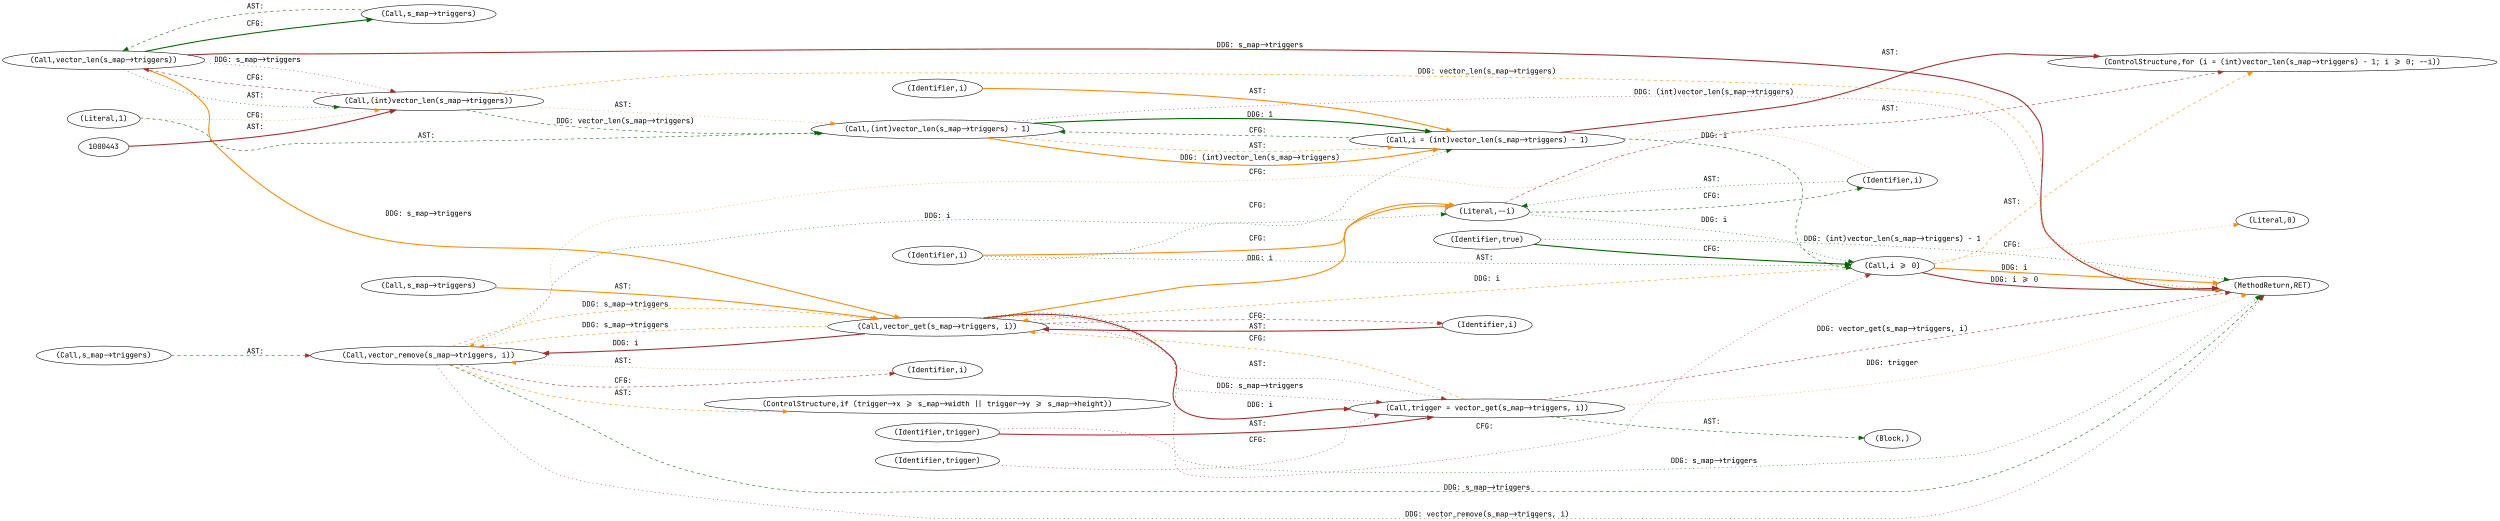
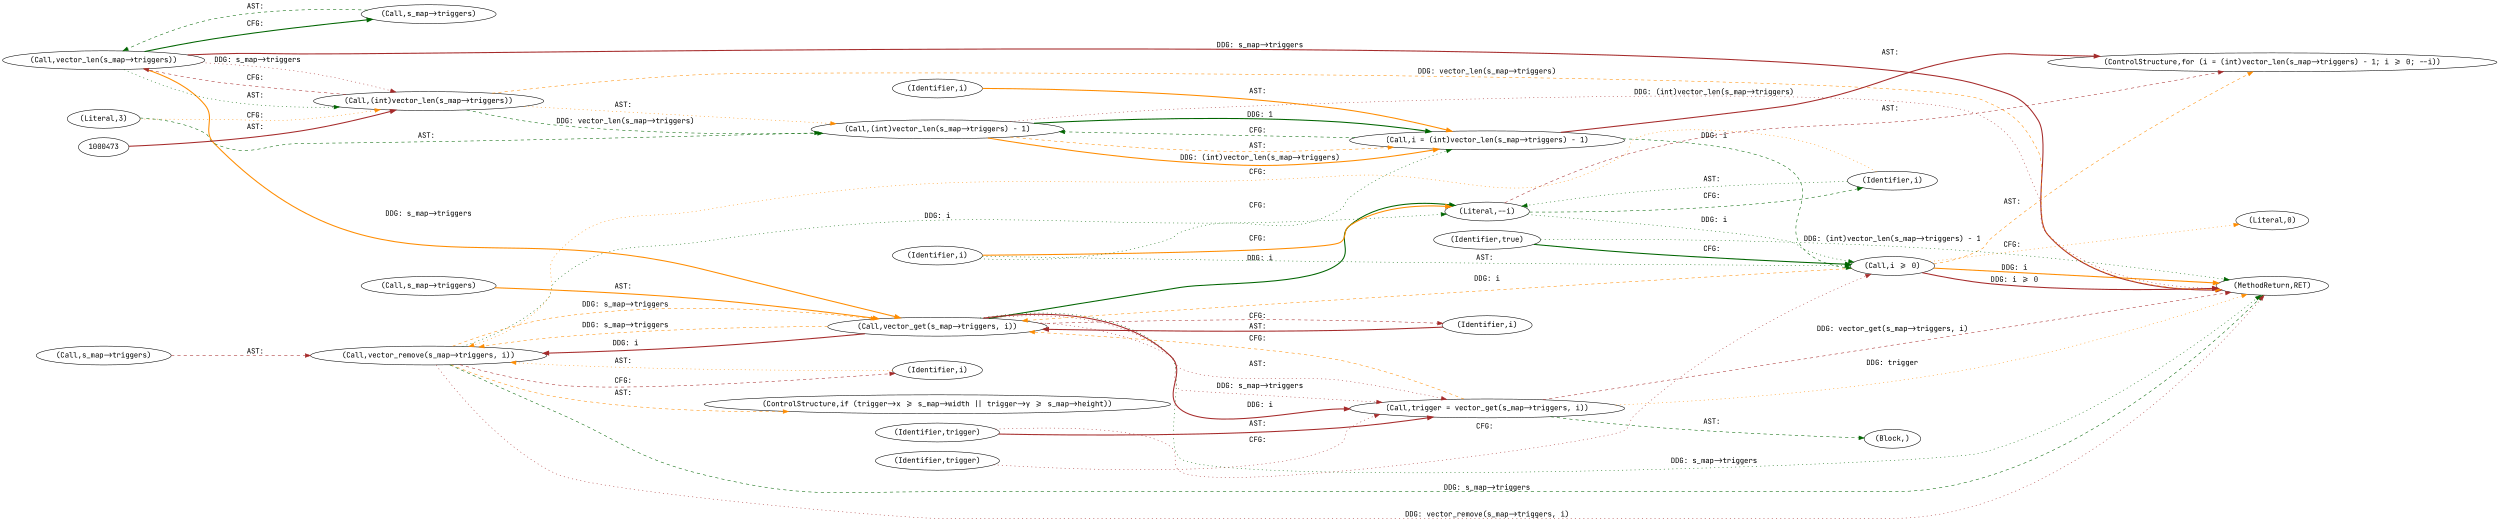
  digraph {
    fontname="JetBrains Mono"
    rankdir=LR
    node [fontname="JetBrains Mono"]
    edge [color=darkorange fontname="JetBrains Mono" style=dashed]
    n1 [label="(Call,vector_remove(s_map->triggers, i))"]
    n2 [label="(Call,vector_get(s_map->triggers, i))"]
    n3 [label="(Literal,--i)"]
    n4 [label="(Identifier,i)"]
    n5 [label="(ControlStructure,if (trigger->x >= s_map->width || trigger->y >= s_map->height))"]
    n6 [label="(MethodReturn,RET)"]
    n7 [label="(Call,trigger = vector_get(s_map->triggers, i))"]
    n8 [label="(Identifier,i)"]
    n9 [label="(Call,i >= 0)"]
    n10 [label="(ControlStructure,for (i = (int)vector_len(s_map->triggers) - 1; i >= 0; --i))"]
    n11 [label="(Identifier,i)"]
    n12 [label="(Block,)"]
    n13 [label="(Call,vector_len(s_map->triggers))"]
    n14 [label="(Call,(int)vector_len(s_map->triggers))"]
    n15 [label="(Call,s_map->triggers)"]
    n16 [label="(Call,(int)vector_len(s_map->triggers) - 1)"]
    n17 [label="(Literal,0)"]
    n18 [label="(Call,i = (int)vector_len(s_map->triggers) - 1)"]
-   n19 [label="(Literal,1)"]
+   n19 [label="(Literal,3)"]
    n20 [label="(Call,s_map->triggers)"]
    n21 [label="(Identifier,trigger)"]
    n22 [label="(Call,s_map->triggers)"]
    n23 [label="(Identifier,i)"]
    n24 [label="(Identifier,i)"]
    n25 [label="(Identifier,true)"]
    n26 [label="(Identifier,trigger)"]
-   1000443
+   1000443 [label=1000473]
    n1 -> n2 [label="DDG: s_map->triggers"]
    n1 -> n3 [color=darkgreen label="DDG: i" style=dotted]
    n1 -> n4 [color=brown label="CFG: "]
    n1 -> n5 [label="AST: "]
    n1 -> n6 [color=darkgreen label="DDG: s_map->triggers"]
    n1 -> n6 [color=brown label="DDG: vector_remove(s_map->triggers, i)" style=dotted]
    n2 -> n1 [label="DDG: s_map->triggers"]
    n2 -> n1 [color=brown label="DDG: i" style=bold]
-   n2 -> n3 [label="DDG: i" style=bold]
+   n2 -> n3 [color=darkgreen label="DDG: i" style=bold]
    n2 -> n6 [color=darkgreen label="DDG: s_map->triggers" style=dotted]
    n2 -> n7 [color=brown label="AST: " style=dotted]
    n2 -> n7 [color=brown label="DDG: s_map->triggers" style=dotted]
    n2 -> n7 [color=brown label="DDG: i" style=bold]
    n2 -> n8 [color=brown label="CFG: "]
    n3 -> n9 [color=darkgreen label="DDG: i" style=dotted]
    n3 -> n10 [color=brown label="AST: "]
    n3 -> n11 [color=darkgreen label="CFG: "]
    n4 -> n1 [label="AST: " style=dotted]
    n7 -> n2 [label="CFG: "]
    n7 -> n6 [color=brown label="DDG: vector_get(s_map->triggers, i)"]
    n7 -> n6 [label="DDG: trigger" style=dotted]
    n7 -> n12 [color=darkgreen label="AST: "]
    n8 -> n2 [color=brown label="AST: " style=bold]
    n9 -> n2 [label="DDG: i"]
    n9 -> n6 [label="DDG: i" style=bold]
    n9 -> n6 [color=brown label="DDG: i >= 0" style=bold]
    n9 -> n10 [label="AST: "]
    n9 -> n17 [label="CFG: " style=dotted]
    n11 -> n1 [label="CFG: " style=dotted]
    n11 -> n3 [color=darkgreen label="AST: " style=dotted]
    n13 -> n2 [label="DDG: s_map->triggers" style=bold]
    n13 -> n6 [color=brown label="DDG: s_map->triggers" style=bold]
    n13 -> n14 [color=darkgreen label="AST: " style=dotted]
    n13 -> n14 [color=brown label="DDG: s_map->triggers" style=dotted]
    n13 -> n15 [color=darkgreen label="CFG: " style=bold]
    n14 -> n6 [label="DDG: vector_len(s_map->triggers)"]
    n14 -> n13 [color=brown label="CFG: "]
    n14 -> n16 [label="AST: " style=dotted]
    n14 -> n16 [color=darkgreen label="DDG: vector_len(s_map->triggers)"]
    n15 -> n13 [color=darkgreen label="AST: "]
    n16 -> n6 [color=brown label="DDG: (int)vector_len(s_map->triggers)" style=dotted]
    n16 -> n18 [label="AST: "]
    n16 -> n18 [label="DDG: (int)vector_len(s_map->triggers)" style=bold]
    n16 -> n18 [color=darkgreen label="DDG: 1" style=bold]
    n18 -> n9 [color=darkgreen label="DDG: i"]
    n18 -> n10 [color=brown label="AST: " style=bold]
    n18 -> n16 [color=darkgreen label="CFG: "]
    n19 -> n14 [label="CFG: " style=dotted]
    n19 -> n16 [color=darkgreen label="AST: "]
    n20 -> n2 [label="AST: " style=bold]
    n21 -> n7 [color=brown label="CFG: " style=dotted]
    n22 -> n1 [color=brown label="AST: "]
    n23 -> n3 [label="CFG: " style=bold]
    n23 -> n9 [color=darkgreen label="AST: " style=dotted]
    n23 -> n18 [color=darkgreen label="CFG: " style=dotted]
    n24 -> n18 [label="AST: " style=bold]
    n25 -> n6 [color=darkgreen label="DDG: (int)vector_len(s_map->triggers) - 1" style=dotted]
    n25 -> n9 [color=darkgreen label="CFG: " style=bold]
    n26 -> n7 [color=brown label="AST: " style=bold]
    n26 -> n9 [color=brown label="CFG: " style=dotted]
    1000443 -> n14 [color=brown label="AST: " style=bold]
  }
